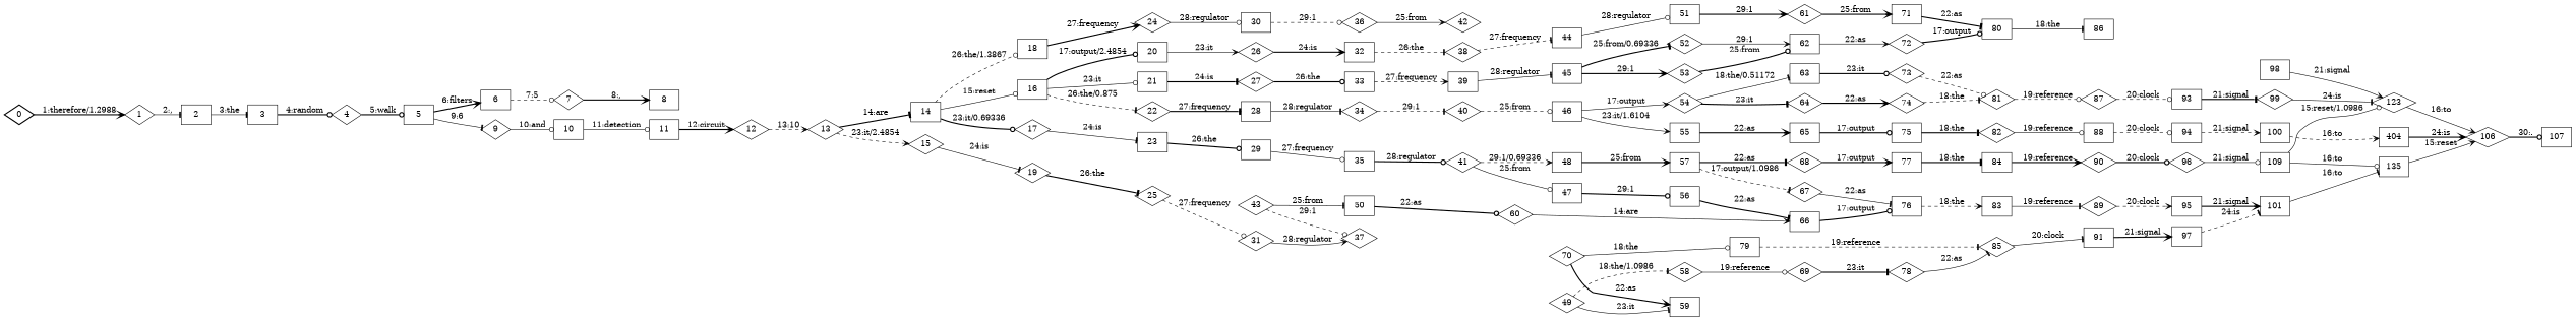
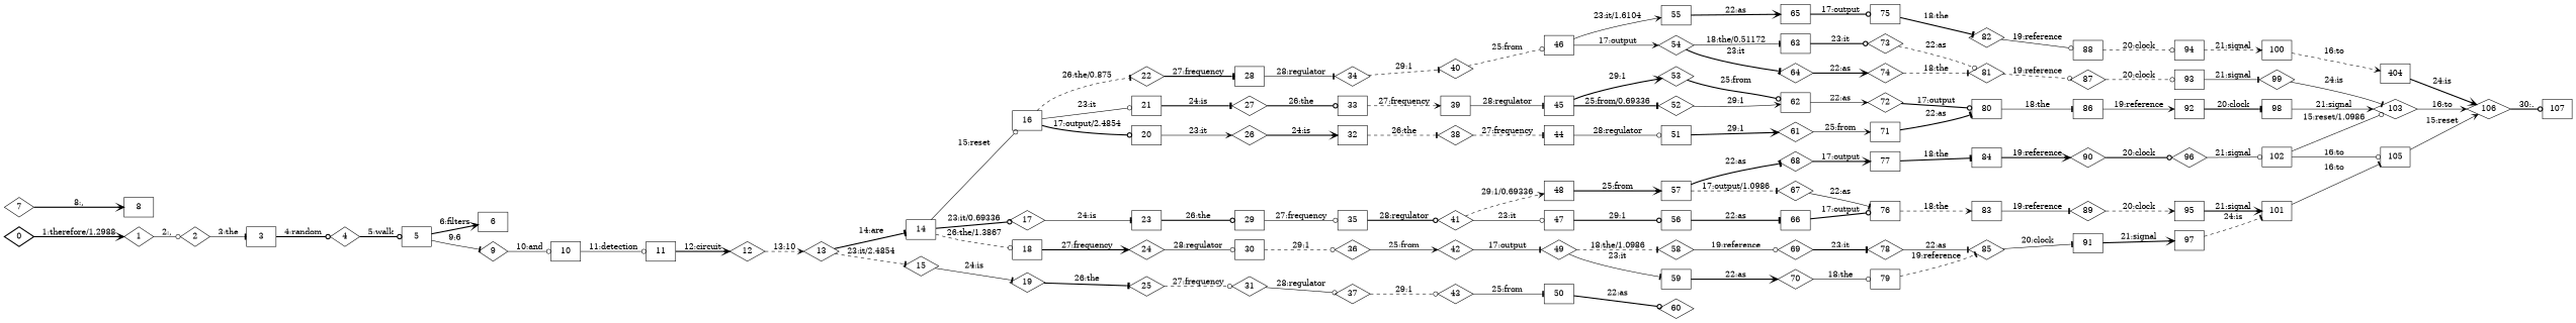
  digraph {
    nodesep=0.25
    rankdir=LR
    ranksep=0.4
    node [fontsize=14 shape=box style=solid]
    edge [arrowhead=odot fontsize=14 style=bold]
    n1 [label=0 shape=diamond style=bold]
    n2 [label=1 shape=diamond]
-   n3 [label=2]
+   n3 [label=2 shape=diamond]
    n4 [label=3]
    n5 [label=4 shape=diamond]
    n6 [label=5]
    n7 [label=6]
    n8 [label=9 shape=diamond]
    n9 [label=7 shape=diamond]
    n10 [label=8]
    n11 [label=10]
    n12 [label=11]
    n13 [label=12 shape=diamond]
    n14 [label=13 shape=diamond]
    n15 [label=14]
    n16 [label=15 shape=diamond]
    n17 [label=18]
    n18 [label=16]
    n19 [label=17 shape=diamond]
    n20 [label=19 shape=diamond]
    n21 [label=24 shape=diamond]
    n22 [label=22 shape=diamond]
    n23 [label=20]
    n24 [label=21]
    n25 [label=23]
    n26 [label=25 shape=diamond]
    n27 [label=30]
    n28 [label=28]
    n29 [label=26 shape=diamond]
    n30 [label=27 shape=diamond]
    n31 [label=29]
    n32 [label=31 shape=diamond]
    n33 [label=34 shape=diamond]
    n34 [label=32]
    n35 [label=33]
    n36 [label=35]
    n37 [label=36 shape=diamond]
    n38 [label=37 shape=diamond]
    n39 [label=38 shape=diamond]
    n40 [label=39]
    n41 [label=40 shape=diamond]
    n42 [label=41 shape=diamond]
    n43 [label=42 shape=diamond]
    n44 [label=43 shape=diamond]
    n45 [label=44]
    n46 [label=45]
    n47 [label=46]
    n48 [label=47]
    n49 [label=48]
    n50 [label=49 shape=diamond]
    n51 [label=50]
    n52 [label=51]
    n53 [label=52 shape=diamond]
    n54 [label=53 shape=diamond]
    n55 [label=54 shape=diamond]
    n56 [label=55]
    n57 [label=56]
    n58 [label=57]
    n59 [label=58 shape=diamond]
    n60 [label=59]
    n61 [label=60 shape=diamond]
    n62 [label=61 shape=diamond]
    n63 [label=62]
    n64 [label=63]
    n65 [label=64 shape=diamond]
    n66 [label=65]
    n67 [label=66]
    n68 [label=67 shape=diamond]
    n69 [label=68 shape=diamond]
    n70 [label=69 shape=diamond]
    n71 [label=70 shape=diamond]
    n72 [label=71]
    n73 [label=72 shape=diamond]
    n74 [label=73 shape=diamond]
    n75 [label=74 shape=diamond]
    n76 [label=75]
    n77 [label=76]
    n78 [label=77]
    n79 [label=78 shape=diamond]
    n80 [label=79]
    n81 [label=80]
    n82 [label=81 shape=diamond]
    n83 [label=82 shape=diamond]
    n84 [label=83]
    n85 [label=84]
    n86 [label=85 shape=diamond]
    n87 [label=86]
    n88 [label=87 shape=diamond]
    n89 [label=88]
    n90 [label=89 shape=diamond]
    n91 [label=90 shape=diamond]
    n92 [label=91]
+   n93 [label=92]
    n94 [label=93]
    n95 [label=94]
    n96 [label=95]
    n97 [label=96 shape=diamond]
    n98 [label=97]
    n99 [label=98]
    n100 [label=99 shape=diamond]
    n101 [label=100]
    n102 [label=101]
-   n103 [label=109]
-   n104 [label=123 shape=diamond]
+   n103 [label=102]
+   n104 [label=103 shape=diamond]
    n105 [label=404]
-   n106 [label=135]
+   n106 [label=105]
    n107 [label=106 shape=diamond]
    n108 [label=107]
    n1 -> n2 [arrowhead=vee label="1:therefore/1.2988"]
-   n2 -> n3 [arrowhead=tee label="2:," style=solid]
+   n2 -> n3 [label="2:," style=solid]
    n3 -> n4 [arrowhead=tee label="3:the" style=solid]
    n4 -> n5 [label="4:random"]
    n5 -> n6 [label="5:walk"]
    n6 -> n7 [arrowhead=vee label="6:filters"]
    n6 -> n8 [arrowhead=tee label="9:6" style=solid]
-   n7 -> n9 [label="7:5" style=dashed]
    n8 -> n11 [label="10:and" style=solid]
    n9 -> n10 [arrowhead=vee label="8:,"]
    n11 -> n12 [label="11:detection" style=solid]
    n12 -> n13 [arrowhead=vee label="12:circuit"]
    n13 -> n14 [arrowhead=vee label="13:10" style=dashed]
    n14 -> n15 [arrowhead=tee label="14:are"]
-   n14 -> n16 [arrowhead=vee label="23:it/2.4854" style=dashed]
+   n14 -> n16 [arrowhead=tee label="23:it/2.4854" style=dashed]
    n15 -> n17 [label="26:the/1.3867" style=dashed]
    n15 -> n18 [label="15:reset" style=solid]
    n15 -> n19 [label="23:it/0.69336"]
    n16 -> n20 [arrowhead=tee label="24:is" style=solid]
    n17 -> n21 [arrowhead=vee label="27:frequency"]
    n18 -> n22 [arrowhead=tee label="26:the/0.875" style=dashed]
    n18 -> n23 [label="17:output/2.4854"]
    n18 -> n24 [label="23:it" style=solid]
    n19 -> n25 [arrowhead=tee label="24:is" style=solid]
    n20 -> n26 [arrowhead=tee label="26:the"]
    n21 -> n27 [label="28:regulator" style=solid]
    n22 -> n28 [arrowhead=tee label="27:frequency"]
    n23 -> n29 [arrowhead=vee label="23:it" style=solid]
    n24 -> n30 [arrowhead=tee label="24:is"]
    n25 -> n31 [label="26:the"]
    n26 -> n32 [label="27:frequency" style=dashed]
    n27 -> n37 [label="29:1" style=dashed]
    n28 -> n33 [arrowhead=tee label="28:regulator" style=solid]
    n29 -> n34 [arrowhead=vee label="24:is"]
    n30 -> n35 [label="26:the"]
    n31 -> n36 [label="27:frequency" style=solid]
-   n32 -> n38 [arrowhead=vee label="28:regulator" style=solid]
+   n32 -> n38 [label="28:regulator" style=solid]
    n33 -> n41 [arrowhead=tee label="29:1" style=dashed]
    n34 -> n39 [arrowhead=tee label="26:the" style=dashed]
    n35 -> n40 [arrowhead=vee label="27:frequency" style=dashed]
    n36 -> n42 [label="28:regulator"]
    n37 -> n43 [arrowhead=vee label="25:from" style=solid]
-   n44 -> n38 [label="29:1" style=dashed]
+   n38 -> n44 [label="29:1" style=dashed]
    n39 -> n45 [arrowhead=tee label="27:frequency" style=dashed]
    n40 -> n46 [arrowhead=tee label="28:regulator" style=solid]
    n41 -> n47 [label="25:from" style=dashed]
-   n42 -> n48 [label="25:from" style=solid]
+   n42 -> n48 [label="23:it" style=solid]
    n42 -> n49 [arrowhead=vee label="29:1/0.69336" style=dashed]
+   n43 -> n50 [arrowhead=tee label="17:output" style=solid]
    n44 -> n51 [arrowhead=tee label="25:from" style=solid]
    n45 -> n52 [label="28:regulator" style=solid]
    n46 -> n53 [arrowhead=tee label="25:from/0.69336"]
    n46 -> n54 [arrowhead=vee label="29:1"]
    n47 -> n55 [arrowhead=vee label="17:output" style=solid]
    n47 -> n56 [arrowhead=vee label="23:it/1.6104" style=solid]
    n48 -> n57 [label="29:1"]
    n49 -> n58 [arrowhead=vee label="25:from"]
    n50 -> n59 [arrowhead=tee label="18:the/1.0986" style=dashed]
    n50 -> n60 [arrowhead=tee label="23:it" style=solid]
    n51 -> n61 [label="22:as"]
    n52 -> n62 [arrowhead=vee label="29:1"]
    n53 -> n63 [arrowhead=vee label="29:1" style=solid]
    n54 -> n63 [label="25:from"]
    n55 -> n64 [arrowhead=tee label="18:the/0.51172" style=solid]
    n55 -> n65 [arrowhead=tee label="23:it"]
    n56 -> n66 [arrowhead=vee label="22:as"]
    n57 -> n67 [arrowhead=tee label="22:as"]
    n58 -> n68 [arrowhead=tee label="17:output/1.0986" style=dashed]
    n58 -> n69 [arrowhead=tee label="22:as"]
    n59 -> n70 [label="19:reference" style=solid]
-   n71 -> n60 [arrowhead=vee label="22:as"]
-   n61 -> n67 [arrowhead=vee label="14:are" style=solid]
-   n62 -> n72 [arrowhead=vee label="25:from"]
+   n60 -> n71 [arrowhead=vee label="22:as"]
+   n62 -> n72 [arrowhead=vee label="25:from" style=solid]
    n63 -> n73 [arrowhead=vee label="22:as" style=solid]
    n64 -> n74 [label="23:it"]
    n65 -> n75 [arrowhead=vee label="22:as"]
    n66 -> n76 [label="17:output"]
    n67 -> n77 [label="17:output"]
    n68 -> n77 [arrowhead=tee label="22:as" style=solid]
    n69 -> n78 [arrowhead=vee label="17:output"]
    n70 -> n79 [arrowhead=tee label="23:it"]
    n71 -> n80 [label="18:the" style=solid]
    n72 -> n81 [arrowhead=tee label="22:as"]
    n73 -> n81 [label="17:output"]
    n74 -> n82 [label="22:as" style=dashed]
    n75 -> n82 [arrowhead=tee label="18:the" style=dashed]
    n76 -> n83 [arrowhead=tee label="18:the"]
    n77 -> n84 [arrowhead=vee label="18:the" style=dashed]
    n78 -> n85 [arrowhead=tee label="18:the"]
    n79 -> n86 [arrowhead=tee label="22:as" style=solid]
    n80 -> n86 [arrowhead=tee label="19:reference" style=dashed]
    n81 -> n87 [arrowhead=tee label="18:the" style=solid]
    n82 -> n88 [label="19:reference" style=dashed]
    n83 -> n89 [label="19:reference" style=solid]
    n84 -> n90 [arrowhead=tee label="19:reference" style=solid]
    n85 -> n91 [arrowhead=vee label="19:reference"]
    n86 -> n92 [arrowhead=tee label="20:clock" style=solid]
+   n87 -> n93 [arrowhead=vee label="19:reference" style=solid]
    n88 -> n94 [label="20:clock" style=dashed]
    n89 -> n95 [label="20:clock" style=dashed]
    n90 -> n96 [arrowhead=vee label="20:clock" style=dashed]
    n91 -> n97 [label="20:clock"]
    n92 -> n98 [arrowhead=vee label="21:signal"]
-   n94 -> n100 [arrowhead=tee label="21:signal"]
+   n93 -> n99 [arrowhead=tee label="20:clock"]
+   n94 -> n100 [arrowhead=tee label="21:signal" style=solid]
    n95 -> n101 [arrowhead=vee label="21:signal" style=dashed]
    n96 -> n102 [arrowhead=vee label="21:signal"]
    n97 -> n103 [label="21:signal" style=solid]
    n98 -> n102 [arrowhead=tee label="24:is" style=dashed]
    n99 -> n104 [arrowhead=vee label="21:signal" style=solid]
    n100 -> n104 [arrowhead=tee label="24:is" style=solid]
    n101 -> n105 [arrowhead=vee label="16:to" style=dashed]
    n102 -> n106 [arrowhead=tee label="16:to" style=solid]
    n103 -> n104 [label="15:reset/1.0986" style=solid]
    n103 -> n106 [label="16:to" style=solid]
    n104 -> n107 [arrowhead=vee label="16:to" style=solid]
    n105 -> n107 [arrowhead=vee label="24:is"]
    n106 -> n107 [arrowhead=vee label="15:reset" style=solid]
    n107 -> n108 [label="30:."]
  }
